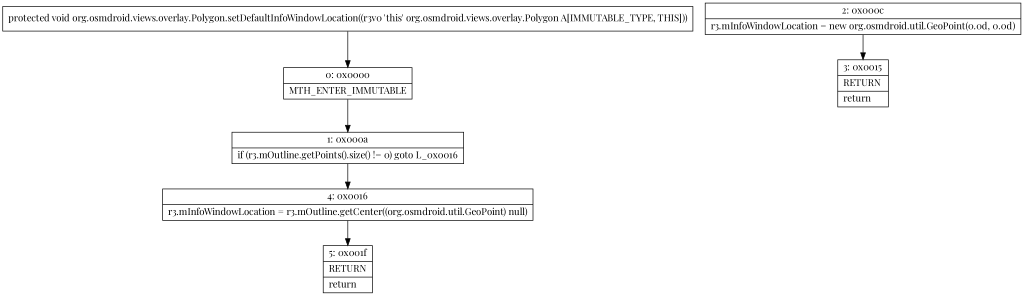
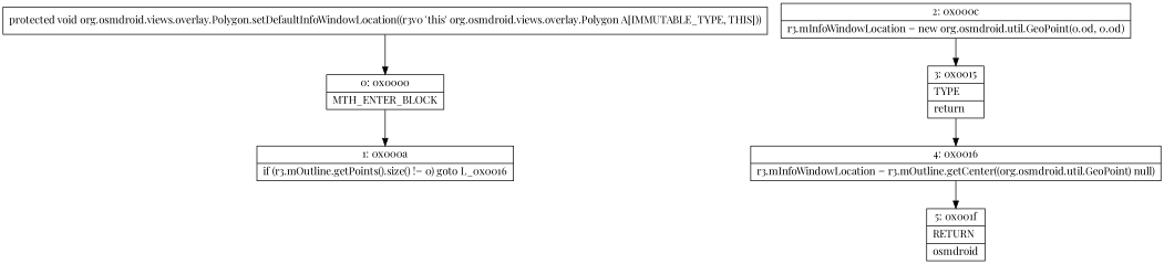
  digraph {
    fontname="Playfair Display"
    node [fontname="Playfair Display" shape=record]
    edge [fontname="Playfair Display"]
-   n1 [label="{0\:\ 0x0000|MTH_ENTER_IMMUTABLE\l}"]
+   n1 [label="{0\:\ 0x0000|MTH_ENTER_BLOCK\l}"]
    n2 [label="{1\:\ 0x000a|if (r3.mOutline.getPoints().size() != 0) goto L_0x0016\l}"]
    n3 [label="{4\:\ 0x0016|r3.mInfoWindowLocation = r3.mOutline.getCenter((org.osmdroid.util.GeoPoint) null)\l}"]
    n4 [label="{2\:\ 0x000c|r3.mInfoWindowLocation = new org.osmdroid.util.GeoPoint(0.0d, 0.0d)\l}"]
-   n5 [label="{3\:\ 0x0015|RETURN\l|return\l}"]
-   n6 [label="{5\:\ 0x001f|RETURN\l|return\l}"]
+   n5 [label="{3\:\ 0x0015|TYPE\l|return\l}"]
+   n6 [label="{5\:\ 0x001f|RETURN\l|osmdroid\l}"]
    n7 [label="{protected void org.osmdroid.views.overlay.Polygon.setDefaultInfoWindowLocation((r3v0 'this' org.osmdroid.views.overlay.Polygon A[IMMUTABLE_TYPE, THIS])) }"]
    n1 -> n2
-   n2 -> n3
+   n5 -> n3
    n3 -> n6
    n4 -> n5
    n7 -> n1
  }
